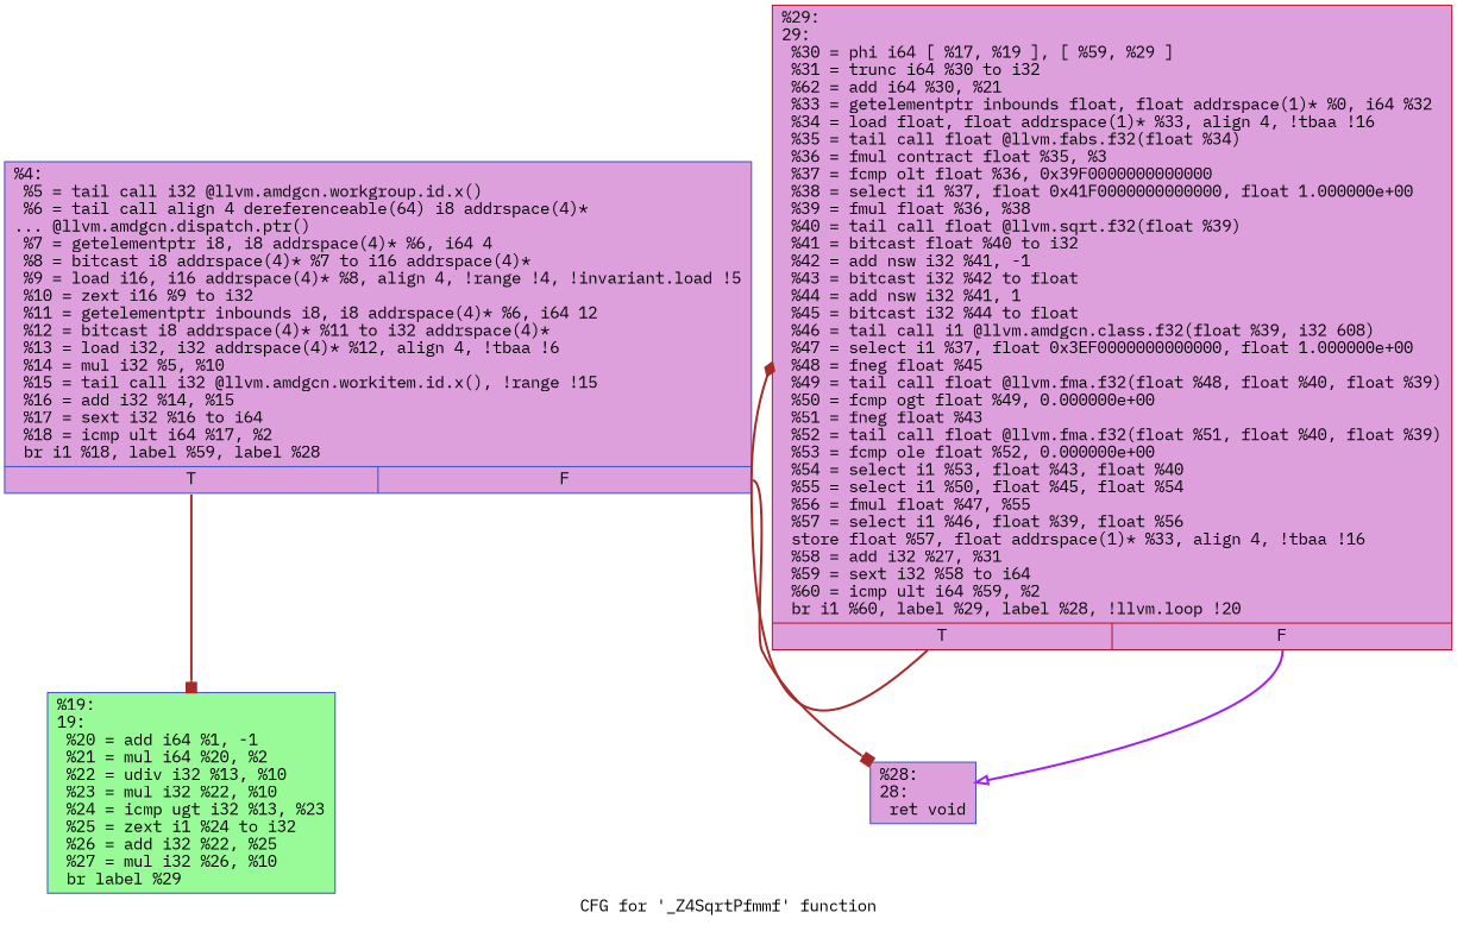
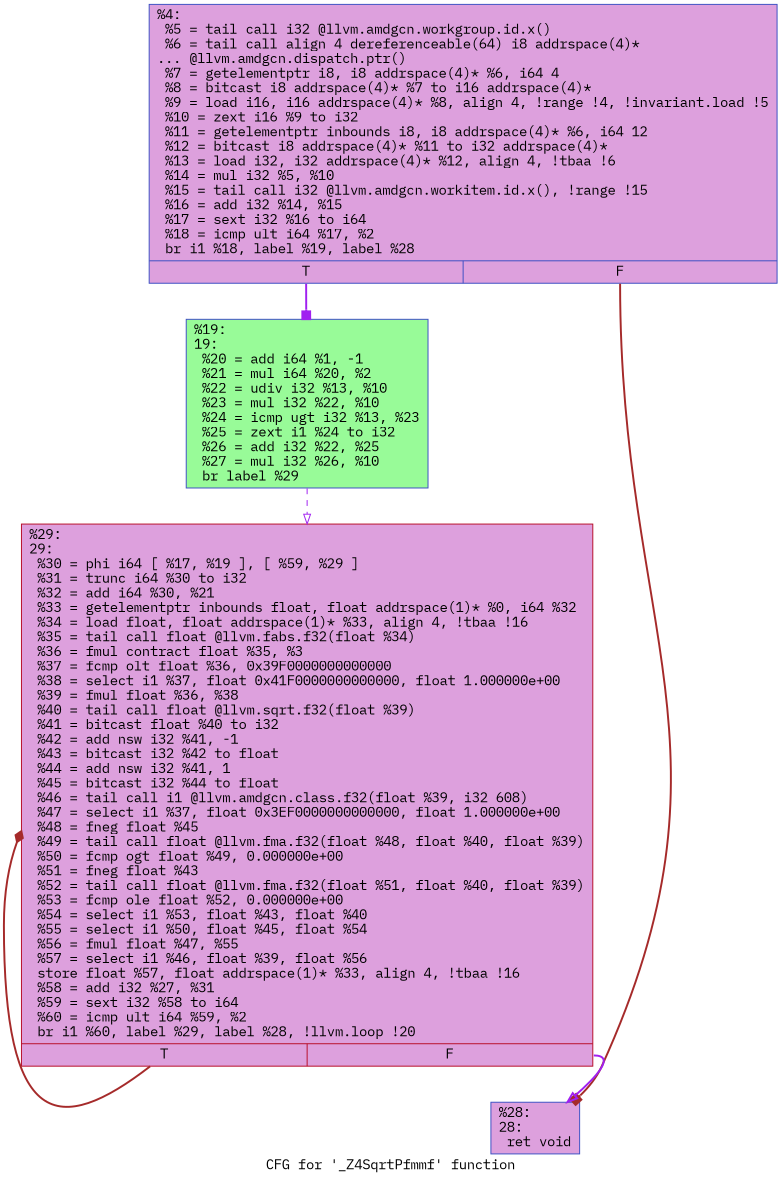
  digraph {
    fontname="IBM Plex Mono"
    label="CFG for '_Z4SqrtPfmmf' function"
    node [color="#3d50c3ff" fillcolor=plum fontname="IBM Plex Mono" shape=record style=filled]
    edge [arrowhead=box color=purple fontname="IBM Plex Mono" style=bold tailport=s0]
-   n1 [label="{%4:\l  %5 = tail call i32 @llvm.amdgcn.workgroup.id.x()\l  %6 = tail call align 4 dereferenceable(64) i8 addrspace(4)*\l... @llvm.amdgcn.dispatch.ptr()\l  %7 = getelementptr i8, i8 addrspace(4)* %6, i64 4\l  %8 = bitcast i8 addrspace(4)* %7 to i16 addrspace(4)*\l  %9 = load i16, i16 addrspace(4)* %8, align 4, !range !4, !invariant.load !5\l  %10 = zext i16 %9 to i32\l  %11 = getelementptr inbounds i8, i8 addrspace(4)* %6, i64 12\l  %12 = bitcast i8 addrspace(4)* %11 to i32 addrspace(4)*\l  %13 = load i32, i32 addrspace(4)* %12, align 4, !tbaa !6\l  %14 = mul i32 %5, %10\l  %15 = tail call i32 @llvm.amdgcn.workitem.id.x(), !range !15\l  %16 = add i32 %14, %15\l  %17 = sext i32 %16 to i64\l  %18 = icmp ult i64 %17, %2\l  br i1 %18, label %59, label %28\l|{<s0>T|<s1>F}}"]
+   n1 [label="{%4:\l  %5 = tail call i32 @llvm.amdgcn.workgroup.id.x()\l  %6 = tail call align 4 dereferenceable(64) i8 addrspace(4)*\l... @llvm.amdgcn.dispatch.ptr()\l  %7 = getelementptr i8, i8 addrspace(4)* %6, i64 4\l  %8 = bitcast i8 addrspace(4)* %7 to i16 addrspace(4)*\l  %9 = load i16, i16 addrspace(4)* %8, align 4, !range !4, !invariant.load !5\l  %10 = zext i16 %9 to i32\l  %11 = getelementptr inbounds i8, i8 addrspace(4)* %6, i64 12\l  %12 = bitcast i8 addrspace(4)* %11 to i32 addrspace(4)*\l  %13 = load i32, i32 addrspace(4)* %12, align 4, !tbaa !6\l  %14 = mul i32 %5, %10\l  %15 = tail call i32 @llvm.amdgcn.workitem.id.x(), !range !15\l  %16 = add i32 %14, %15\l  %17 = sext i32 %16 to i64\l  %18 = icmp ult i64 %17, %2\l  br i1 %18, label %19, label %28\l|{<s0>T|<s1>F}}"]
    n2 [fillcolor=palegreen label="{%19:\l19:                                               \l  %20 = add i64 %1, -1\l  %21 = mul i64 %20, %2\l  %22 = udiv i32 %13, %10\l  %23 = mul i32 %22, %10\l  %24 = icmp ugt i32 %13, %23\l  %25 = zext i1 %24 to i32\l  %26 = add i32 %22, %25\l  %27 = mul i32 %26, %10\l  br label %29\l}"]
    n3 [label="{%28:\l28:                                               \l  ret void\l}"]
-   n4 [color="#b70d28ff" label="{%29:\l29:                                               \l  %30 = phi i64 [ %17, %19 ], [ %59, %29 ]\l  %31 = trunc i64 %30 to i32\l  %62 = add i64 %30, %21\l  %33 = getelementptr inbounds float, float addrspace(1)* %0, i64 %32\l  %34 = load float, float addrspace(1)* %33, align 4, !tbaa !16\l  %35 = tail call float @llvm.fabs.f32(float %34)\l  %36 = fmul contract float %35, %3\l  %37 = fcmp olt float %36, 0x39F0000000000000\l  %38 = select i1 %37, float 0x41F0000000000000, float 1.000000e+00\l  %39 = fmul float %36, %38\l  %40 = tail call float @llvm.sqrt.f32(float %39)\l  %41 = bitcast float %40 to i32\l  %42 = add nsw i32 %41, -1\l  %43 = bitcast i32 %42 to float\l  %44 = add nsw i32 %41, 1\l  %45 = bitcast i32 %44 to float\l  %46 = tail call i1 @llvm.amdgcn.class.f32(float %39, i32 608)\l  %47 = select i1 %37, float 0x3EF0000000000000, float 1.000000e+00\l  %48 = fneg float %45\l  %49 = tail call float @llvm.fma.f32(float %48, float %40, float %39)\l  %50 = fcmp ogt float %49, 0.000000e+00\l  %51 = fneg float %43\l  %52 = tail call float @llvm.fma.f32(float %51, float %40, float %39)\l  %53 = fcmp ole float %52, 0.000000e+00\l  %54 = select i1 %53, float %43, float %40\l  %55 = select i1 %50, float %45, float %54\l  %56 = fmul float %47, %55\l  %57 = select i1 %46, float %39, float %56\l  store float %57, float addrspace(1)* %33, align 4, !tbaa !16\l  %58 = add i32 %27, %31\l  %59 = sext i32 %58 to i64\l  %60 = icmp ult i64 %59, %2\l  br i1 %60, label %29, label %28, !llvm.loop !20\l|{<s0>T|<s1>F}}"]
-   n1 -> n2 [color=brown]
+   n4 [color="#b70d28ff" label="{%29:\l29:                                               \l  %30 = phi i64 [ %17, %19 ], [ %59, %29 ]\l  %31 = trunc i64 %30 to i32\l  %32 = add i64 %30, %21\l  %33 = getelementptr inbounds float, float addrspace(1)* %0, i64 %32\l  %34 = load float, float addrspace(1)* %33, align 4, !tbaa !16\l  %35 = tail call float @llvm.fabs.f32(float %34)\l  %36 = fmul contract float %35, %3\l  %37 = fcmp olt float %36, 0x39F0000000000000\l  %38 = select i1 %37, float 0x41F0000000000000, float 1.000000e+00\l  %39 = fmul float %36, %38\l  %40 = tail call float @llvm.sqrt.f32(float %39)\l  %41 = bitcast float %40 to i32\l  %42 = add nsw i32 %41, -1\l  %43 = bitcast i32 %42 to float\l  %44 = add nsw i32 %41, 1\l  %45 = bitcast i32 %44 to float\l  %46 = tail call i1 @llvm.amdgcn.class.f32(float %39, i32 608)\l  %47 = select i1 %37, float 0x3EF0000000000000, float 1.000000e+00\l  %48 = fneg float %45\l  %49 = tail call float @llvm.fma.f32(float %48, float %40, float %39)\l  %50 = fcmp ogt float %49, 0.000000e+00\l  %51 = fneg float %43\l  %52 = tail call float @llvm.fma.f32(float %51, float %40, float %39)\l  %53 = fcmp ole float %52, 0.000000e+00\l  %54 = select i1 %53, float %43, float %40\l  %55 = select i1 %50, float %45, float %54\l  %56 = fmul float %47, %55\l  %57 = select i1 %46, float %39, float %56\l  store float %57, float addrspace(1)* %33, align 4, !tbaa !16\l  %58 = add i32 %27, %31\l  %59 = sext i32 %58 to i64\l  %60 = icmp ult i64 %59, %2\l  br i1 %60, label %29, label %28, !llvm.loop !20\l|{<s0>T|<s1>F}}"]
+   n1 -> n2
    n1 -> n3 [color=brown tailport=s1]
+   n2 -> n4 [arrowhead=onormal style=dashed]
    n4 -> n3 [arrowhead=onormal tailport=s1]
    n4 -> n4 [arrowhead=diamond color=brown]
  }
